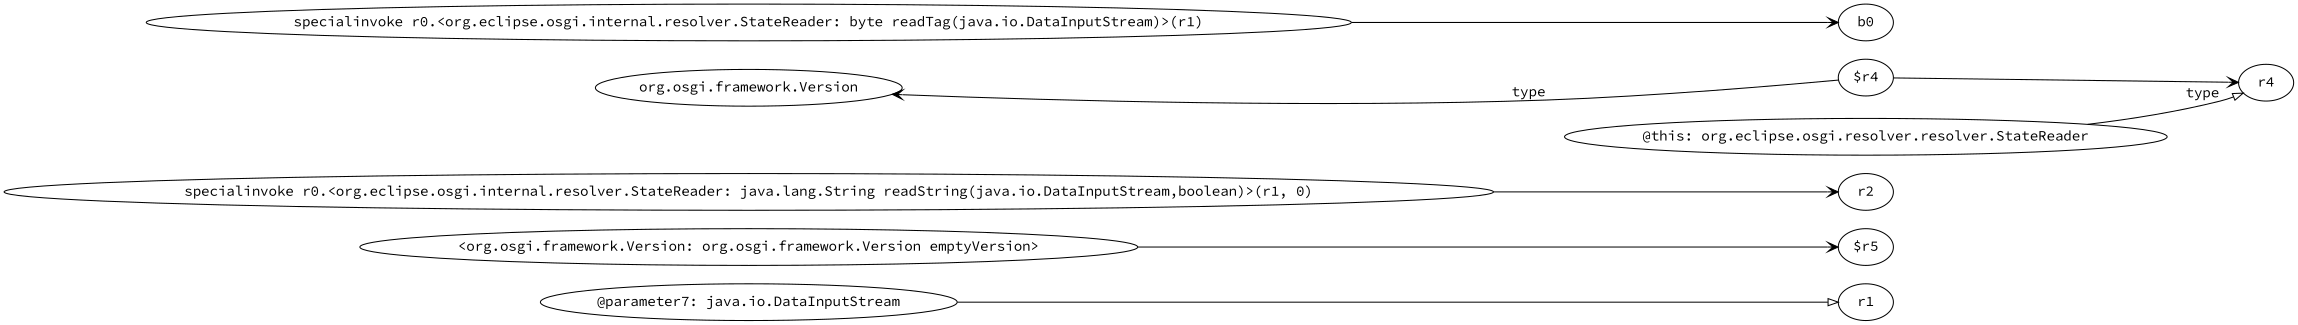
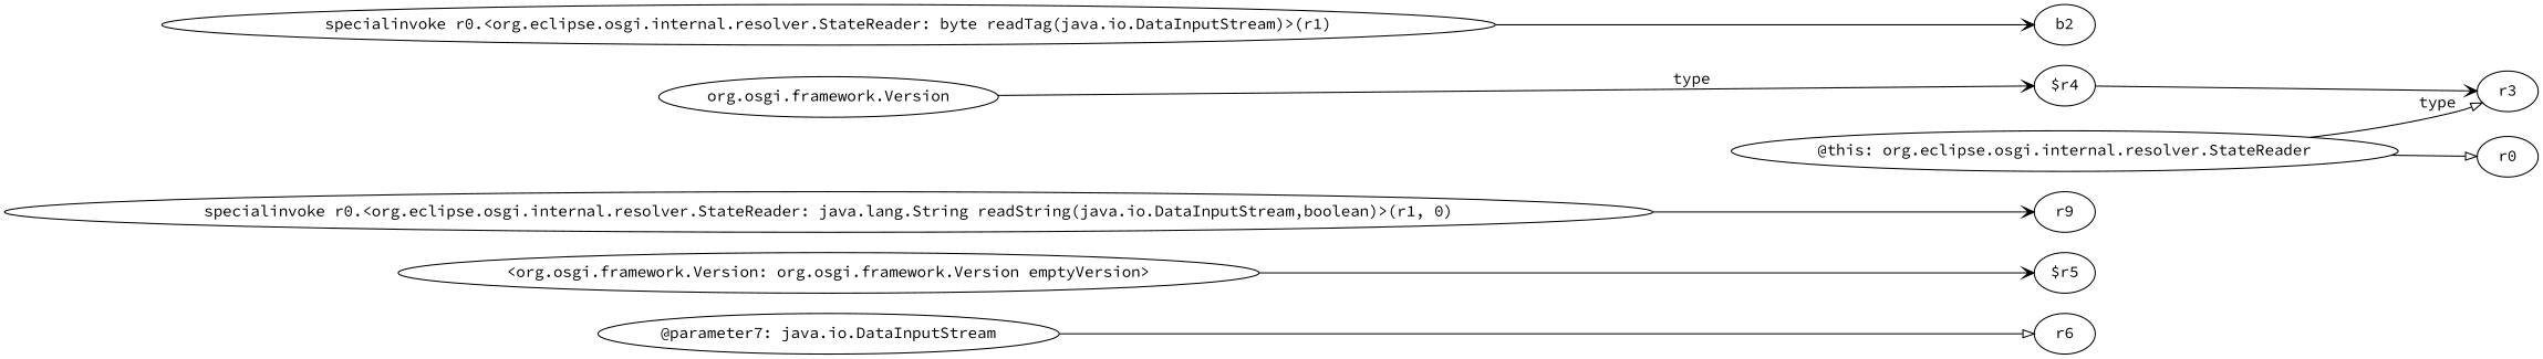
  digraph {
    fontname="Source Code Pro"
    rankdir=LR
    node [fontname="Source Code Pro"]
    edge [arrowhead=vee fontname="Source Code Pro"]
    n1 [label="@parameter7: java.io.DataInputStream"]
-   n2 [label=r1]
+   n2 [label=r6]
    n3 [label="<org.osgi.framework.Version: org.osgi.framework.Version emptyVersion>"]
    n4 [label="$r5"]
    n5 [label="specialinvoke r0.<org.eclipse.osgi.internal.resolver.StateReader: java.lang.String readString(java.io.DataInputStream,boolean)>(r1, 0)"]
-   n6 [label=r2]
+   n6 [label=r9]
    n7 [label="org.osgi.framework.Version"]
    n8 [label="$r4"]
-   n9 [label=r4]
+   n9 [label=r3]
    n10 [label="specialinvoke r0.<org.eclipse.osgi.internal.resolver.StateReader: byte readTag(java.io.DataInputStream)>(r1)"]
-   n11 [label=b0]
-   n12 [label="@this: org.eclipse.osgi.resolver.resolver.StateReader"]
+   n11 [label=b2]
+   n12 [label="@this: org.eclipse.osgi.internal.resolver.StateReader"]
+   n13 [label=r0]
    n1 -> n2 [arrowhead=onormal]
    n3 -> n4
    n5 -> n6
-   n8 -> n7 [label=type]
+   n7 -> n8 [label=type]
    n8 -> n9
    n10 -> n11
    n12 -> n9 [arrowhead=onormal label=type]
+   n12 -> n13 [arrowhead=onormal]
  }
